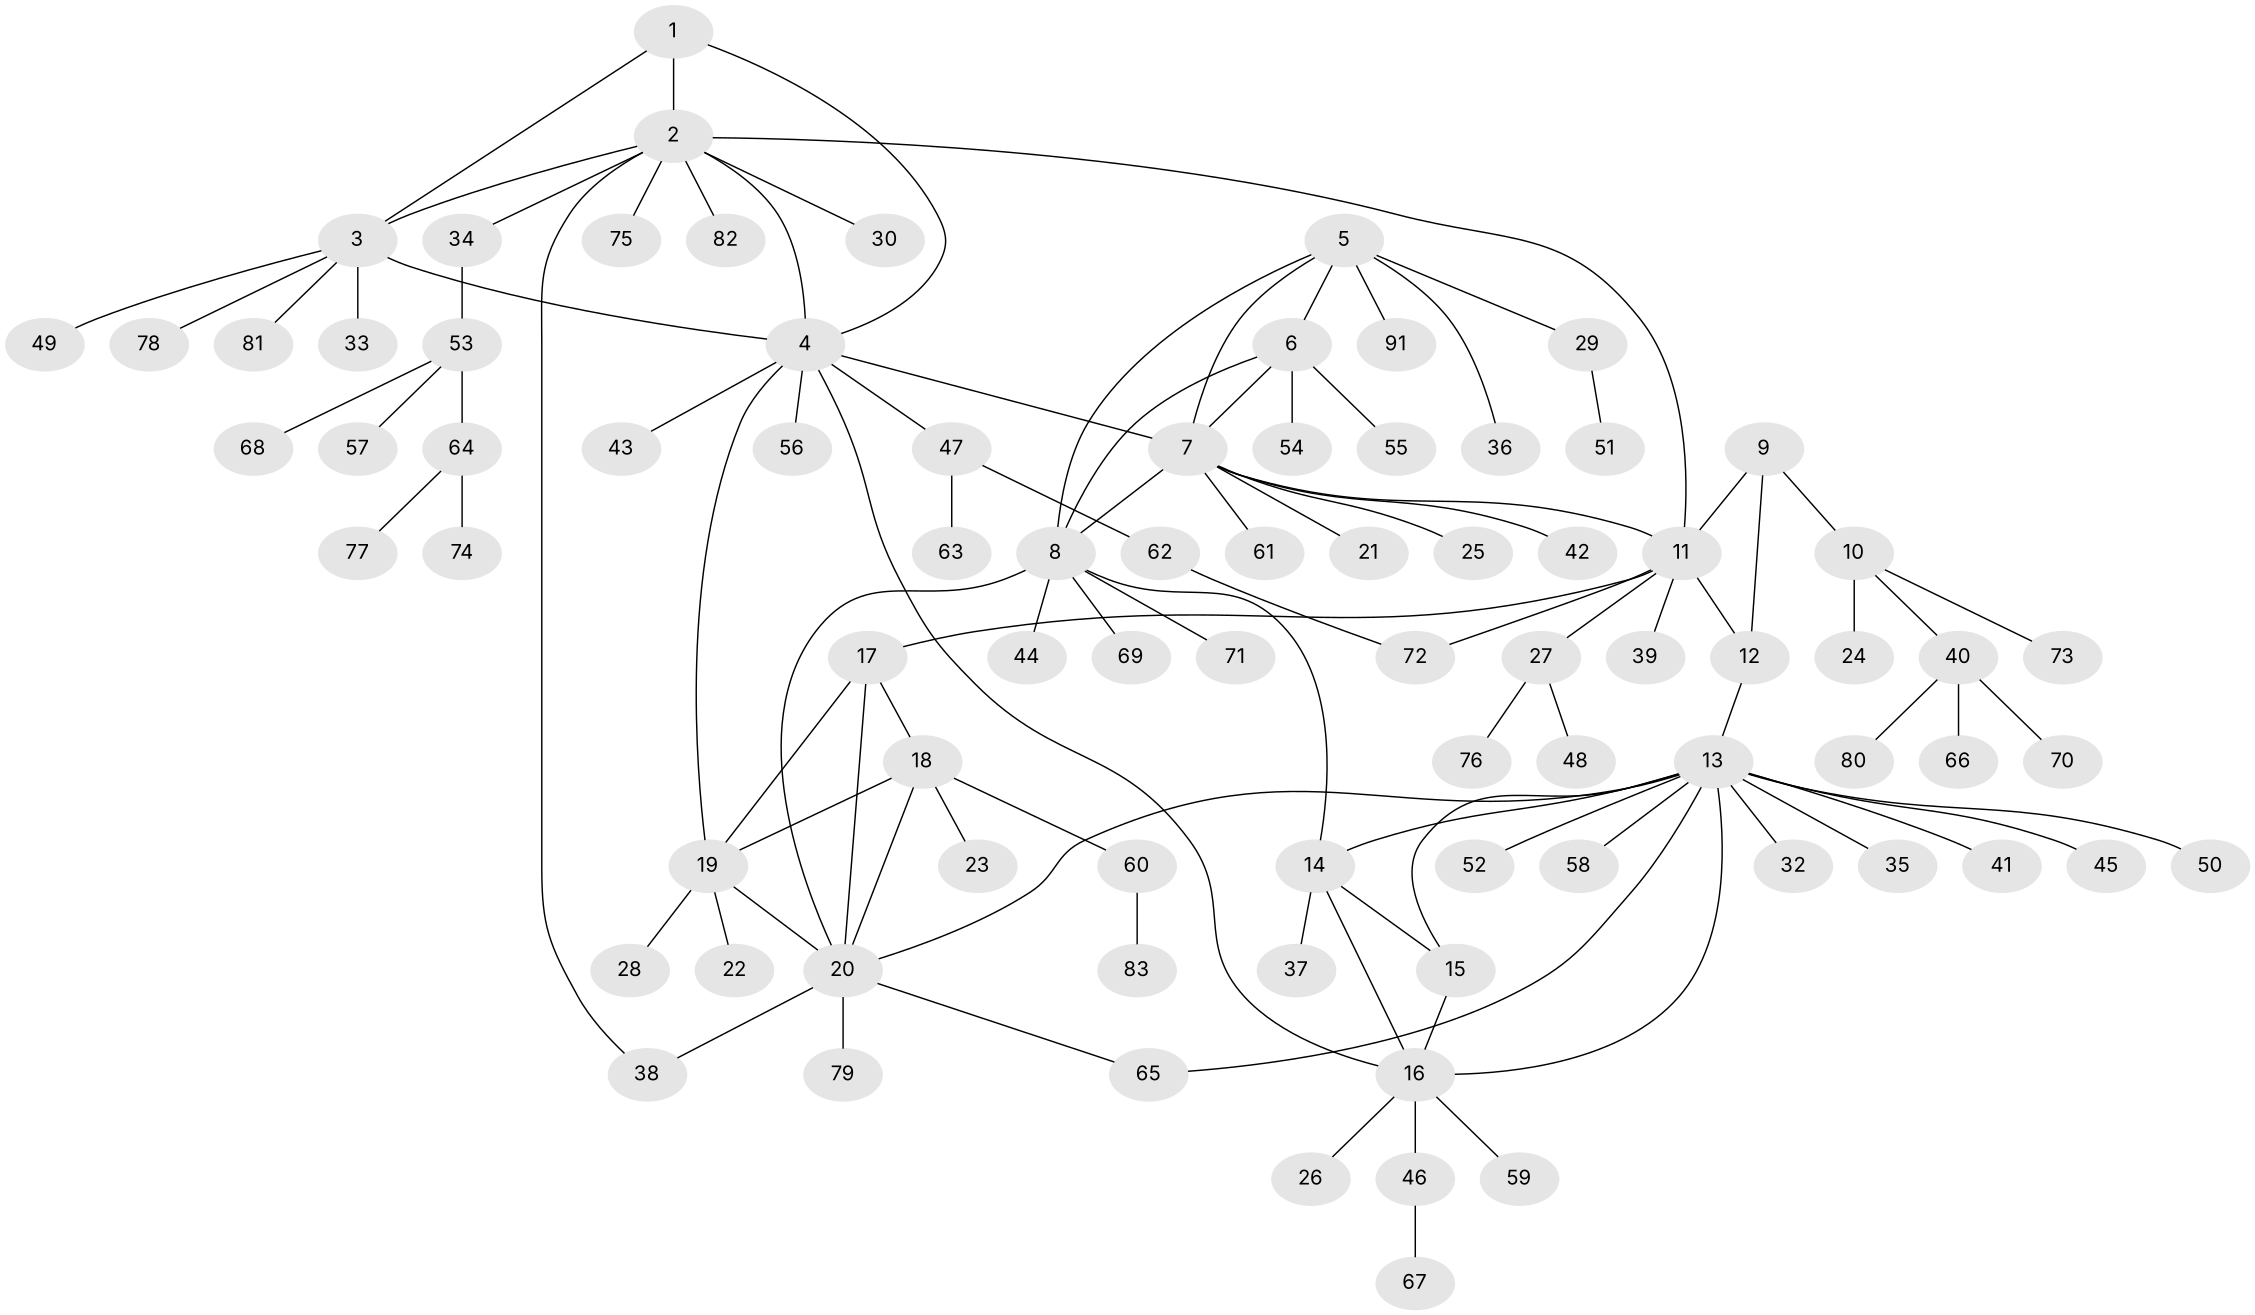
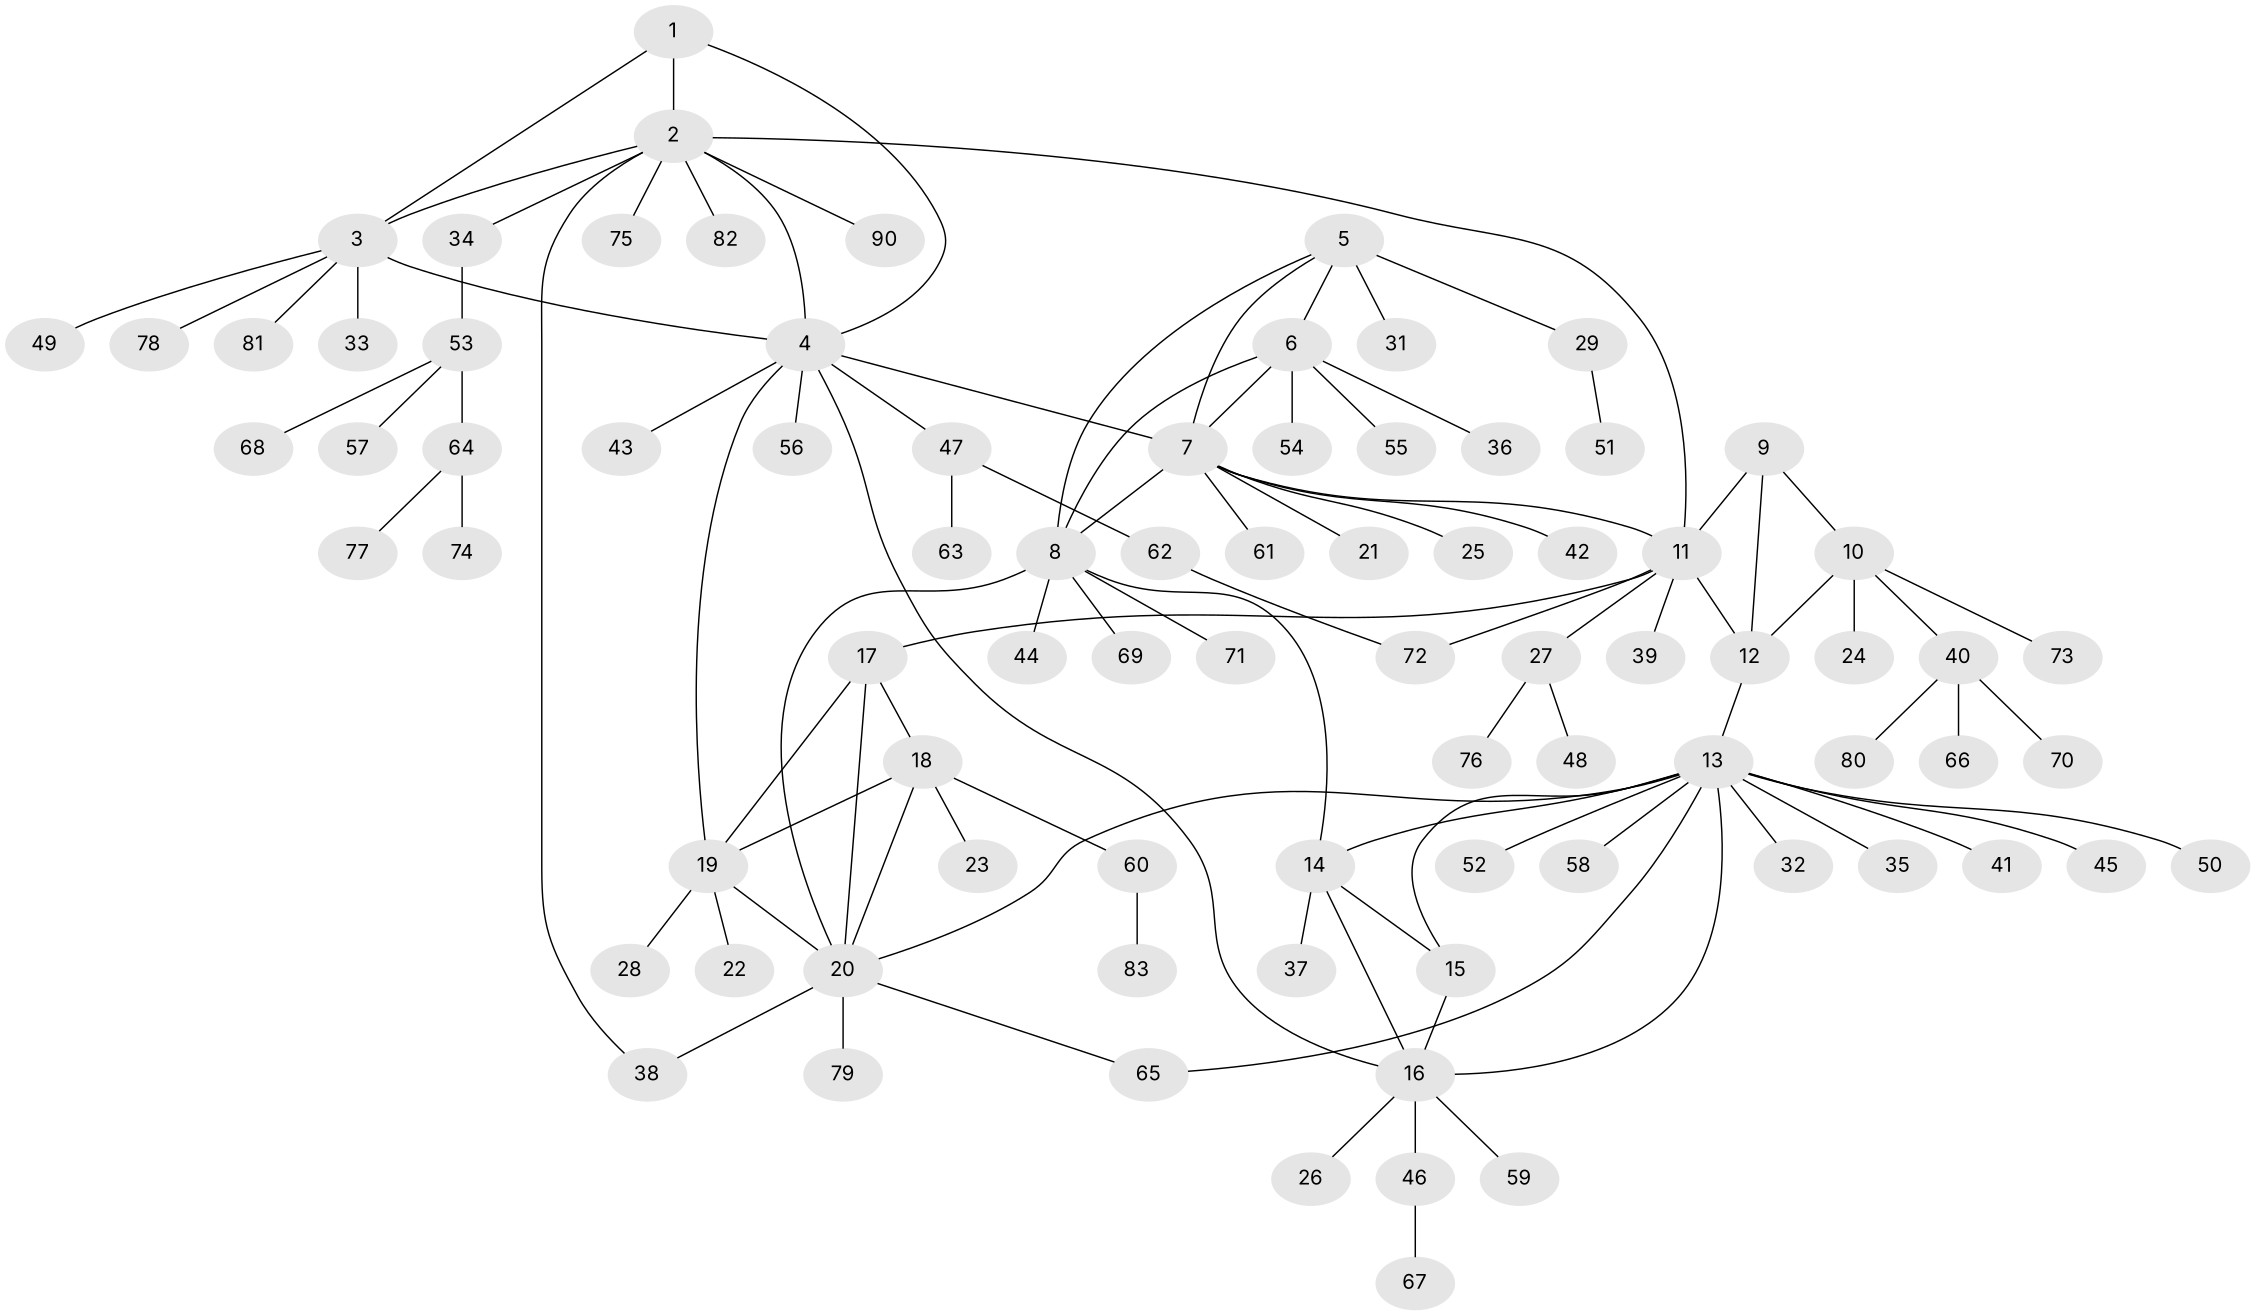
  graph {
    fontname=Inter
    node [color=gray90 fontname=Inter style=filled]
    edge [fontname=Inter]
    1
    2
    3
    4
    11
-   30
+   30 [label=90]
    34
    38
    75
    82
    33
    49
    78
    81
    7
    16
    19
    43
    47
    56
    12
    17
    27
    39
    72
    53
    8
    21
    25
    42
    61
    26
    46
    59
    20
    22
    28
    62
    63
    5
    6
    29
-   31 [label=91]
+   31
    36
    54
    55
    14
    44
    69
    71
    51
    60
    83
    15
    37
    65
    79
    9
    10
    24
    40
    73
    13
    66
    70
    80
    18
    48
    76
    32
    35
    41
    45
    50
    52
    58
    67
    23
    57
    64
    68
    74
    77
    1 -- 2
    1 -- 3
    1 -- 4
    2 -- 3
    2 -- 4
    2 -- 11
    2 -- 30
    2 -- 34
    2 -- 38
    2 -- 75
    2 -- 82
    3 -- 4
    3 -- 33
    3 -- 49
    3 -- 78
    3 -- 81
    4 -- 7
    4 -- 16
    4 -- 19
    4 -- 43
    4 -- 47
    4 -- 56
    11 -- 12
    11 -- 17
    11 -- 27
    11 -- 39
    11 -- 72
    34 -- 53
    7 -- 11
    7 -- 8
    7 -- 21
    7 -- 25
    7 -- 42
    7 -- 61
    16 -- 26
    16 -- 46
    16 -- 59
    19 -- 20
    19 -- 22
    19 -- 28
    47 -- 62
    47 -- 63
    12 -- 13
    17 -- 19
    17 -- 20
    17 -- 18
    27 -- 48
    27 -- 76
    53 -- 57
    53 -- 64
    53 -- 68
    8 -- 20
    8 -- 14
    8 -- 44
    8 -- 69
    8 -- 71
    46 -- 67
    20 -- 38
    20 -- 65
    20 -- 79
    62 -- 72
    5 -- 7
    5 -- 8
    5 -- 6
    5 -- 29
    5 -- 31
    6 -- 7
    6 -- 8
-   5 -- 36
+   6 -- 36
    6 -- 54
    6 -- 55
    29 -- 51
    14 -- 16
    14 -- 15
    14 -- 37
    60 -- 83
    15 -- 16
    9 -- 11
    9 -- 12
    9 -- 10
+   10 -- 12
    10 -- 24
    10 -- 40
    10 -- 73
    40 -- 66
    40 -- 70
    40 -- 80
    13 -- 16
    13 -- 20
    13 -- 14
    13 -- 15
    13 -- 65
    13 -- 32
    13 -- 35
    13 -- 41
    13 -- 45
    13 -- 50
    13 -- 52
    13 -- 58
    18 -- 19
    18 -- 20
    18 -- 60
    18 -- 23
    64 -- 74
    64 -- 77
  }
